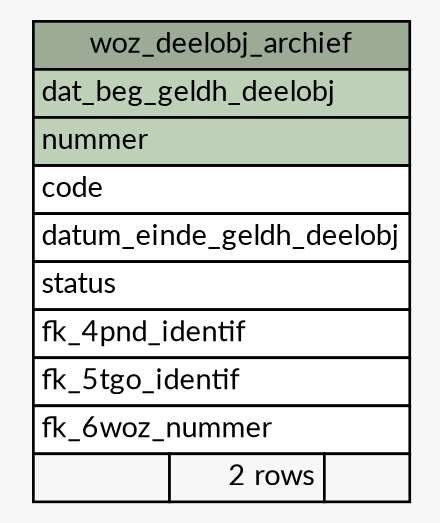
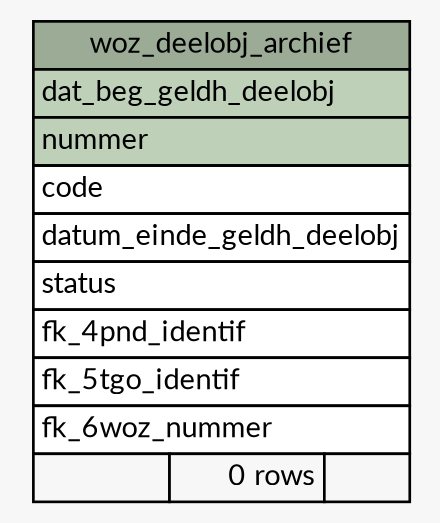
  digraph {
    bgcolor="#f7f7f7"
    fontname=Lato
    fontsize=11
    nodesep=0.18
    rankdir=TB
    ranksep=0.46
-   n1 [fontname=Lato fontsize=11 label=<     <TABLE BORDER="0" CELLBORDER="1" CELLSPACING="0" BGCOLOR="#ffffff">       <TR><TD COLSPAN="3" BGCOLOR="#9bab96" ALIGN="CENTER">woz_deelobj_archief</TD></TR>       <TR><TD PORT="dat_beg_geldh_deelobj" COLSPAN="3" BGCOLOR="#bed1b8" ALIGN="LEFT">dat_beg_geldh_deelobj</TD></TR>       <TR><TD PORT="nummer" COLSPAN="3" BGCOLOR="#bed1b8" ALIGN="LEFT">nummer</TD></TR>       <TR><TD PORT="code" COLSPAN="3" ALIGN="LEFT">code</TD></TR>       <TR><TD PORT="datum_einde_geldh_deelobj" COLSPAN="3" ALIGN="LEFT">datum_einde_geldh_deelobj</TD></TR>       <TR><TD PORT="status" COLSPAN="3" ALIGN="LEFT">status</TD></TR>       <TR><TD PORT="fk_4pnd_identif" COLSPAN="3" ALIGN="LEFT">fk_4pnd_identif</TD></TR>       <TR><TD PORT="fk_5tgo_identif" COLSPAN="3" ALIGN="LEFT">fk_5tgo_identif</TD></TR>       <TR><TD PORT="fk_6woz_nummer" COLSPAN="3" ALIGN="LEFT">fk_6woz_nummer</TD></TR>       <TR><TD ALIGN="LEFT" BGCOLOR="#f7f7f7">  </TD><TD ALIGN="RIGHT" BGCOLOR="#f7f7f7">2 rows</TD><TD ALIGN="RIGHT" BGCOLOR="#f7f7f7">  </TD></TR>     </TABLE>> shape=plaintext]
+   n1 [fontname=Lato fontsize=11 label=<     <TABLE BORDER="0" CELLBORDER="1" CELLSPACING="0" BGCOLOR="#ffffff">       <TR><TD COLSPAN="3" BGCOLOR="#9bab96" ALIGN="CENTER">woz_deelobj_archief</TD></TR>       <TR><TD PORT="dat_beg_geldh_deelobj" COLSPAN="3" BGCOLOR="#bed1b8" ALIGN="LEFT">dat_beg_geldh_deelobj</TD></TR>       <TR><TD PORT="nummer" COLSPAN="3" BGCOLOR="#bed1b8" ALIGN="LEFT">nummer</TD></TR>       <TR><TD PORT="code" COLSPAN="3" ALIGN="LEFT">code</TD></TR>       <TR><TD PORT="datum_einde_geldh_deelobj" COLSPAN="3" ALIGN="LEFT">datum_einde_geldh_deelobj</TD></TR>       <TR><TD PORT="status" COLSPAN="3" ALIGN="LEFT">status</TD></TR>       <TR><TD PORT="fk_4pnd_identif" COLSPAN="3" ALIGN="LEFT">fk_4pnd_identif</TD></TR>       <TR><TD PORT="fk_5tgo_identif" COLSPAN="3" ALIGN="LEFT">fk_5tgo_identif</TD></TR>       <TR><TD PORT="fk_6woz_nummer" COLSPAN="3" ALIGN="LEFT">fk_6woz_nummer</TD></TR>       <TR><TD ALIGN="LEFT" BGCOLOR="#f7f7f7">  </TD><TD ALIGN="RIGHT" BGCOLOR="#f7f7f7">0 rows</TD><TD ALIGN="RIGHT" BGCOLOR="#f7f7f7">  </TD></TR>     </TABLE>> shape=plaintext]
  }
